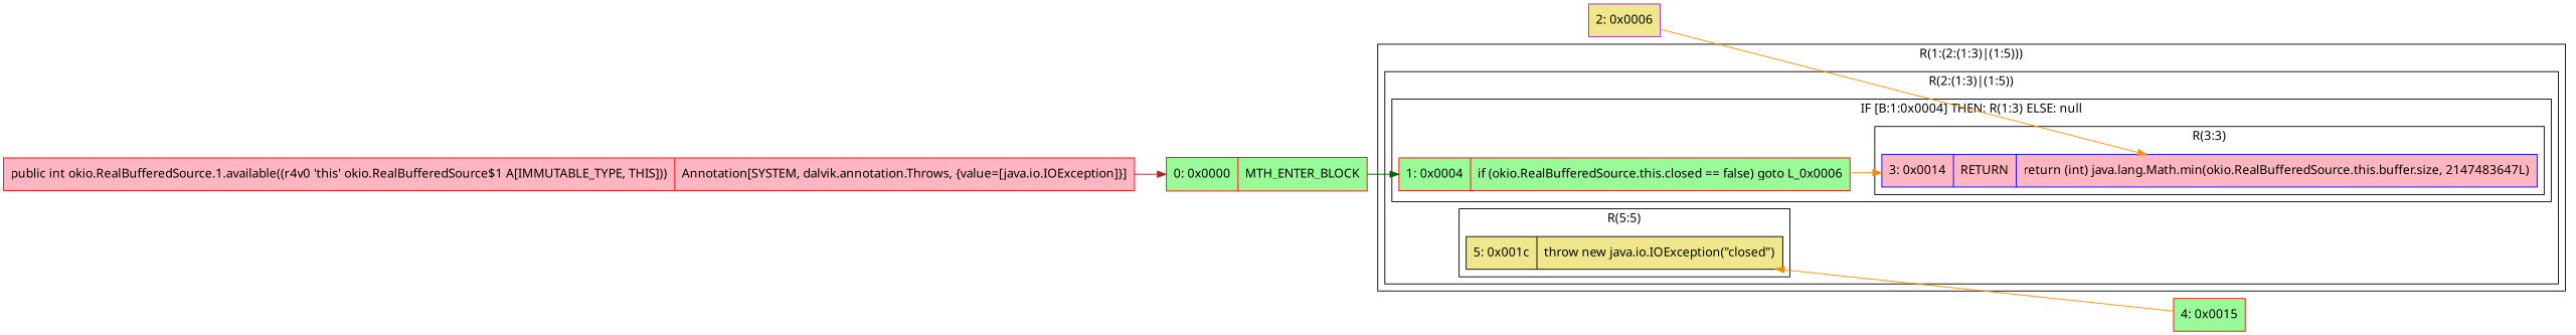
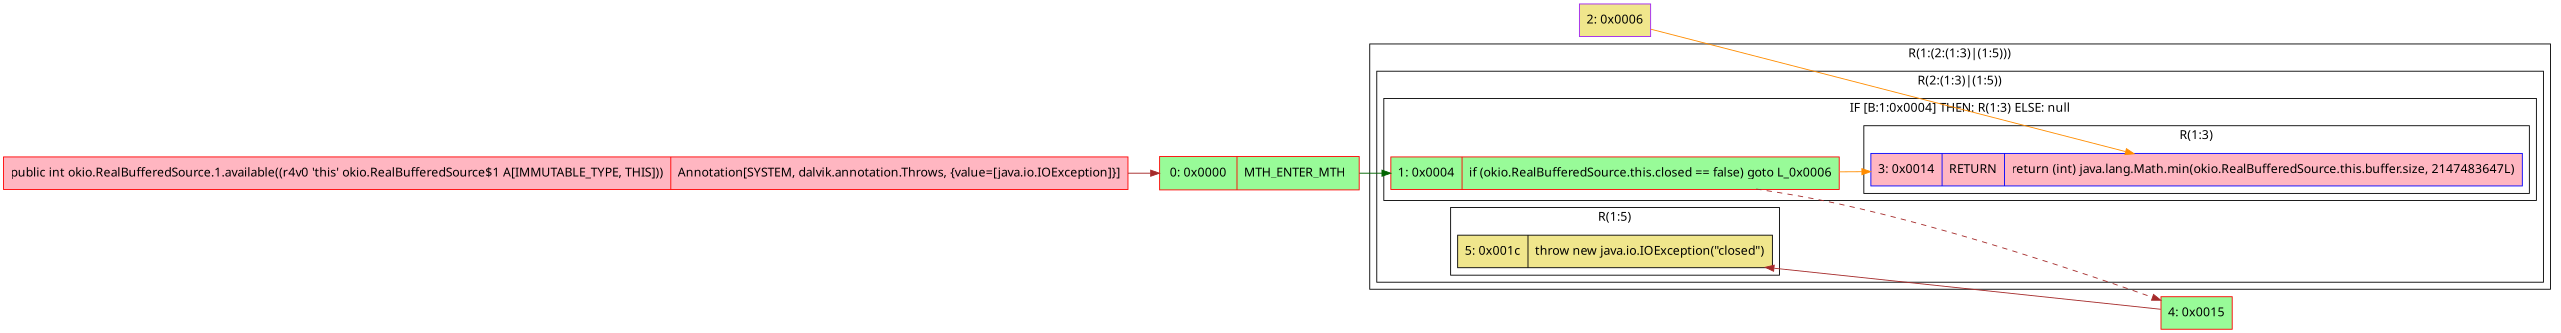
  digraph {
    fontname="Noto Sans"
    rankdir=LR
    node [color=red fillcolor=palegreen fontname="Noto Sans" shape=record style=filled]
    edge [color=brown fontname="Noto Sans"]
    n1 [color=blue fillcolor=lightpink label="{3\:\ 0x0014|RETURN\l|return (int) java.lang.Math.min(okio.RealBufferedSource.this.buffer.size, 2147483647L)\l}"]
    n2 [label="{1\:\ 0x0004|if (okio.RealBufferedSource.this.closed == false) goto L_0x0006\l}"]
    n3 [color=black fillcolor=khaki label="{5\:\ 0x001c|throw new java.io.IOException(\"closed\")\l}"]
    n4 [label="{4\:\ 0x0015}"]
    n5 [color=purple fillcolor=khaki label="{2\:\ 0x0006}"]
-   n6 [label="{0\:\ 0x0000|MTH_ENTER_BLOCK\l}"]
+   n6 [label="{0\:\ 0x0000|MTH_ENTER_MTH\l}"]
    n7 [fillcolor=lightpink label="{public int okio.RealBufferedSource.1.available((r4v0 'this' okio.RealBufferedSource$1 A[IMMUTABLE_TYPE, THIS]))  | Annotation[SYSTEM, dalvik.annotation.Throws, \{value=[java.io.IOException]\}]\l}"]
    subgraph cluster_1 {
      label="R(1:(2:(1:3)|(1:5)))"
      subgraph cluster_2 {
        label="R(2:(1:3)|(1:5))"
        subgraph cluster_3 {
          label="IF [B:1:0x0004] THEN: R(1:3) ELSE: null"
          n2
          subgraph cluster_4 {
-           label="R(3:3)"
+           label="R(1:3)"
            n1
          }
        }
        subgraph cluster_5 {
-         label="R(5:5)"
+         label="R(1:5)"
          n3
        }
      }
    }
    n2 -> n1 [color=darkorange]
-   n4 -> n3 [color=darkorange]
+   n2 -> n4 [style=dashed]
+   n4 -> n3
    n5 -> n1 [color=darkorange]
    n6 -> n2 [color=darkgreen]
    n7 -> n6
  }
